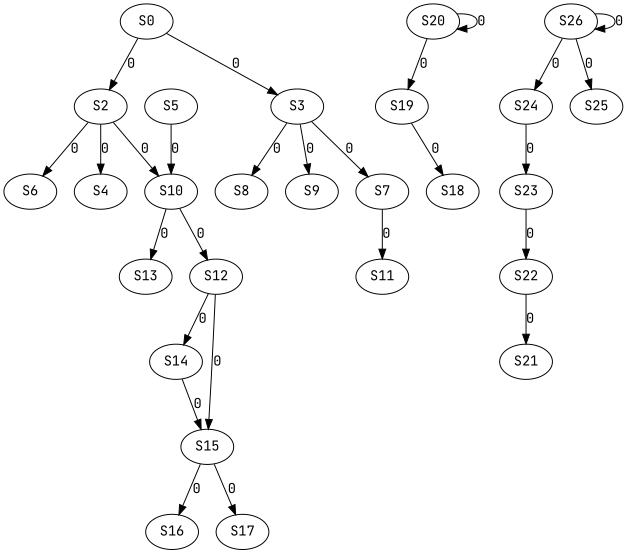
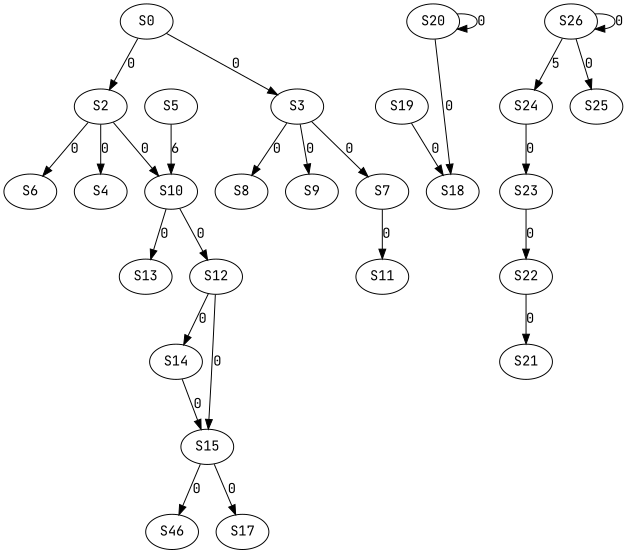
  strict digraph {
    fontname="JetBrains Mono"
    node [fontname="JetBrains Mono"]
    edge [fontname="JetBrains Mono"]
    n1 [label=S0]
    S2
    S3
    S4
    S6
    S10
    S7
    S8
    S9
    S5
    S11
    S12
    S13
    S14
    S15
-   S16
+   S16 [label=S46]
    S17
    S19
    S18
    S20
    S22
    S21
    S23
    S24
    S26
    S25
    n1 -> S2 [label=0]
    n1 -> S3 [label=0]
    S2 -> S4 [label=0]
    S2 -> S6 [label=0]
    S2 -> S10 [label=0]
    S3 -> S7 [label=0]
    S3 -> S8 [label=0]
    S3 -> S9 [label=0]
    S10 -> S12 [label=0]
    S10 -> S13 [label=0]
    S7 -> S11 [label=0]
-   S5 -> S10 [label=0]
+   S5 -> S10 [label=6]
    S12 -> S14 [label=0]
    S12 -> S15 [label=0]
    S14 -> S15 [label=0]
    S15 -> S16 [label=0]
    S15 -> S17 [label=0]
    S19 -> S18 [label=0]
-   S20 -> S19 [label=0]
+   S20 -> S18 [label=0]
    S20 -> S20 [label=0]
    S22 -> S21 [label=0]
    S23 -> S22 [label=0]
    S24 -> S23 [label=0]
-   S26 -> S24 [label=0]
+   S26 -> S24 [label=5]
    S26 -> S26 [label=0]
    S26 -> S25 [label=0]
  }
